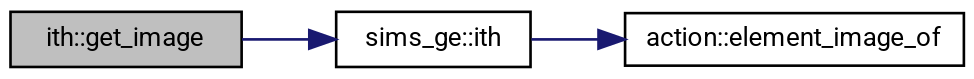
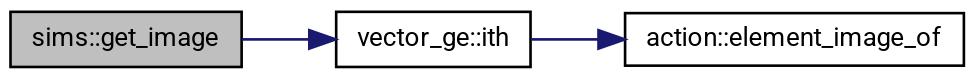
  digraph {
    fontname=Roboto
    rankdir=LR
    node [color=black fillcolor=white fontname=Roboto fontsize=10 shape=record style=filled]
    edge [color=midnightblue fontname=Roboto fontsize=10 labelfontname=Helvetica labelfontsize=10 style=solid]
-   n1 [fillcolor=grey75 fontcolor=black height=0.2 label="ith::get_image" width=0.4]
-   n2 [height=0.2 label="sims_ge::ith" width=0.4]
+   n1 [fillcolor=grey75 fontcolor=black height=0.2 label="sims::get_image" width=0.4]
+   n2 [height=0.2 label="vector_ge::ith" width=0.4]
    n3 [height=0.2 label="action::element_image_of" width=0.4]
    n1 -> n2
    n2 -> n3
  }
